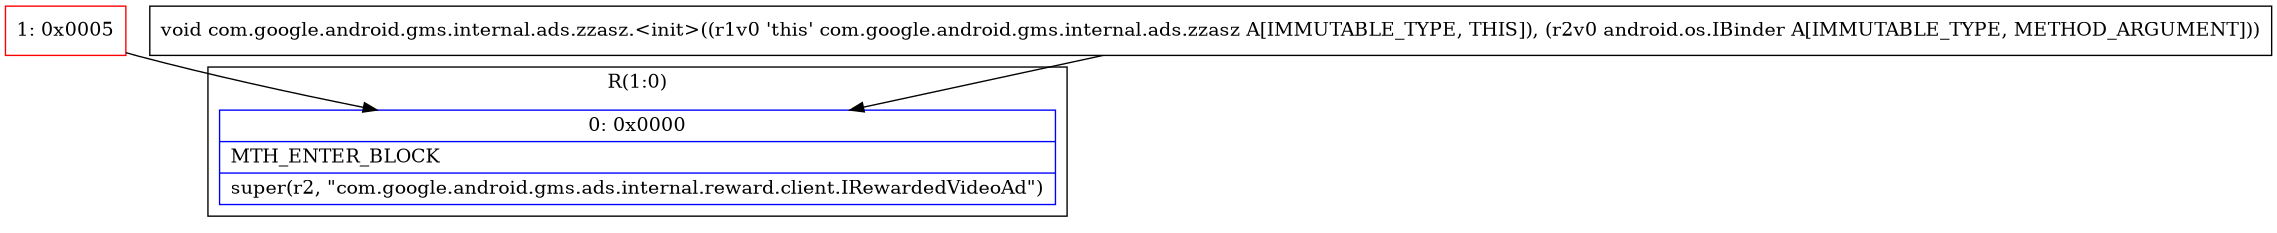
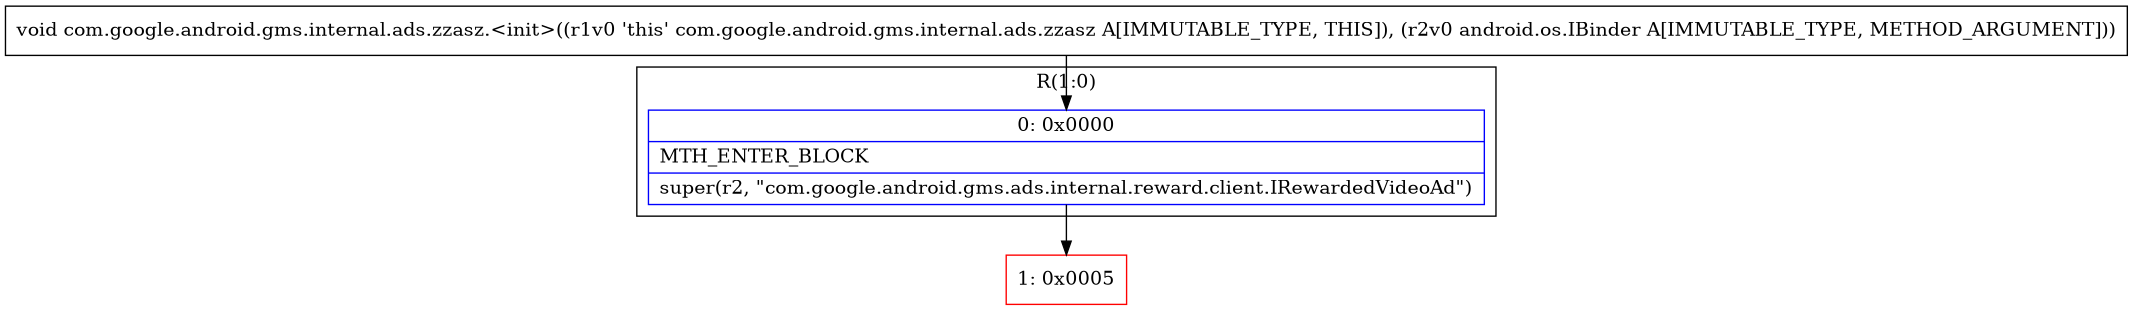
  digraph {
    node [shape=record]
    n1 [color=blue label="{0\:\ 0x0000|MTH_ENTER_BLOCK\l|super(r2, \"com.google.android.gms.ads.internal.reward.client.IRewardedVideoAd\")\l}"]
    n2 [color=red label="{1\:\ 0x0005}"]
    n3 [label="{void com.google.android.gms.internal.ads.zzasz.\<init\>((r1v0 'this' com.google.android.gms.internal.ads.zzasz A[IMMUTABLE_TYPE, THIS]), (r2v0 android.os.IBinder A[IMMUTABLE_TYPE, METHOD_ARGUMENT])) }"]
    subgraph cluster_1 {
      label="R(1:0)"
      n1
    }
-   n2 -> n1
+   n1 -> n2
    n3 -> n1
  }
